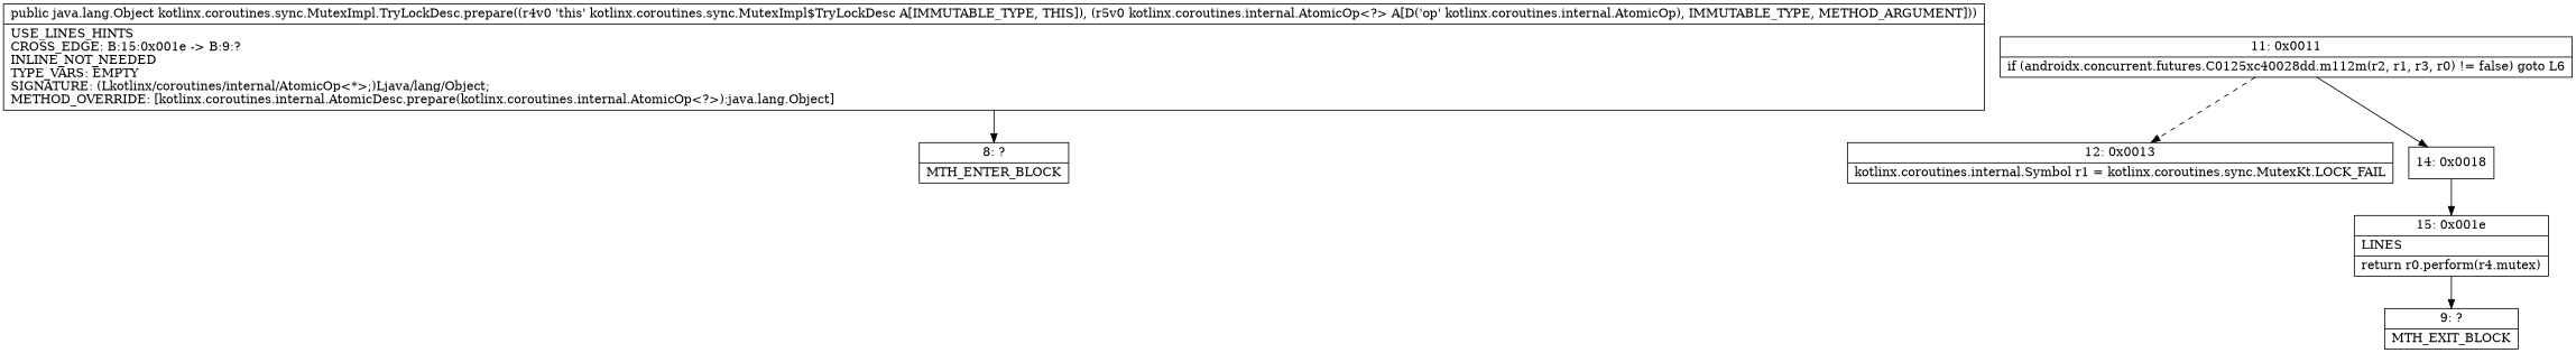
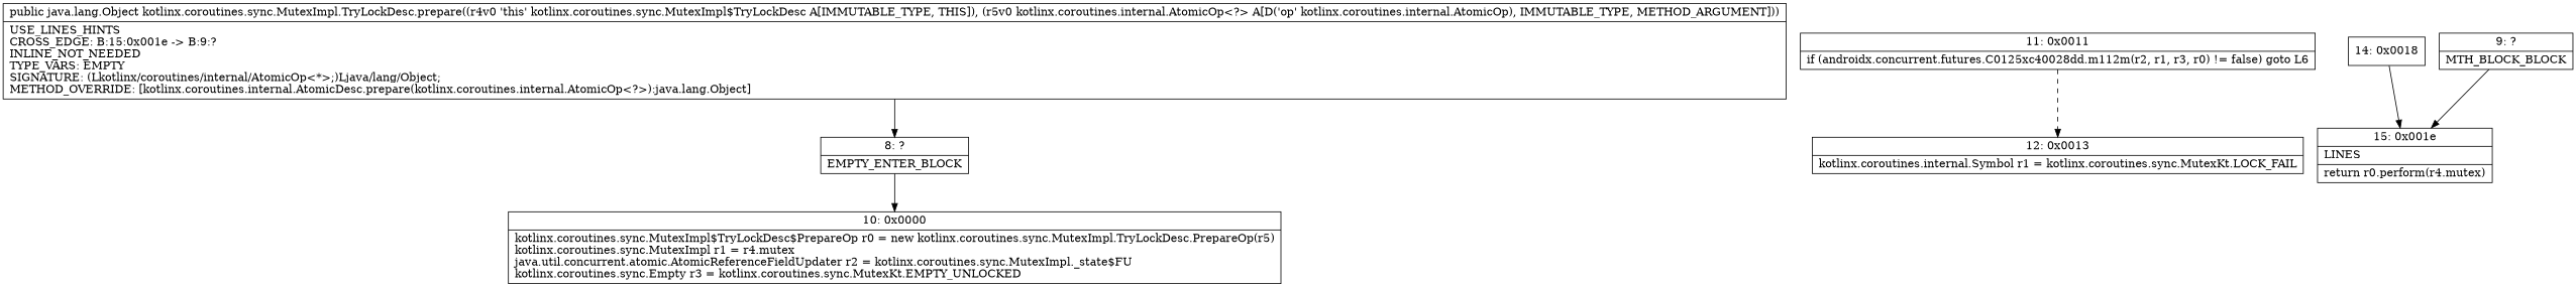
  digraph {
    node [shape=record]
-   n1 [label="{8\:\ ?|MTH_ENTER_BLOCK\l}"]
+   n1 [label="{8\:\ ?|EMPTY_ENTER_BLOCK\l}"]
+   n2 [label="{10\:\ 0x0000|kotlinx.coroutines.sync.MutexImpl$TryLockDesc$PrepareOp r0 = new kotlinx.coroutines.sync.MutexImpl.TryLockDesc.PrepareOp(r5)\lkotlinx.coroutines.sync.MutexImpl r1 = r4.mutex\ljava.util.concurrent.atomic.AtomicReferenceFieldUpdater r2 = kotlinx.coroutines.sync.MutexImpl._state$FU\lkotlinx.coroutines.sync.Empty r3 = kotlinx.coroutines.sync.MutexKt.EMPTY_UNLOCKED\l}"]
    n3 [label="{11\:\ 0x0011|if (androidx.concurrent.futures.C0125xc40028dd.m112m(r2, r1, r3, r0) != false) goto L6\l}"]
    n4 [label="{12\:\ 0x0013|kotlinx.coroutines.internal.Symbol r1 = kotlinx.coroutines.sync.MutexKt.LOCK_FAIL\l}"]
    n5 [label="{14\:\ 0x0018}"]
    n6 [label="{15\:\ 0x001e|LINES\l|return r0.perform(r4.mutex)\l}"]
-   n7 [label="{9\:\ ?|MTH_EXIT_BLOCK\l}"]
+   n7 [label="{9\:\ ?|MTH_BLOCK_BLOCK\l}"]
    n8 [label="{public java.lang.Object kotlinx.coroutines.sync.MutexImpl.TryLockDesc.prepare((r4v0 'this' kotlinx.coroutines.sync.MutexImpl$TryLockDesc A[IMMUTABLE_TYPE, THIS]), (r5v0 kotlinx.coroutines.internal.AtomicOp\<?\> A[D('op' kotlinx.coroutines.internal.AtomicOp), IMMUTABLE_TYPE, METHOD_ARGUMENT]))  | USE_LINES_HINTS\lCROSS_EDGE: B:15:0x001e \-\> B:9:?\lINLINE_NOT_NEEDED\lTYPE_VARS: EMPTY\lSIGNATURE: (Lkotlinx\/coroutines\/internal\/AtomicOp\<*\>;)Ljava\/lang\/Object;\lMETHOD_OVERRIDE: [kotlinx.coroutines.internal.AtomicDesc.prepare(kotlinx.coroutines.internal.AtomicOp\<?\>):java.lang.Object]\l}"]
+   n1 -> n2
    n3 -> n4 [style=dashed]
-   n3 -> n5
    n5 -> n6
-   n6 -> n7
+   n7 -> n6
    n8 -> n1
  }
